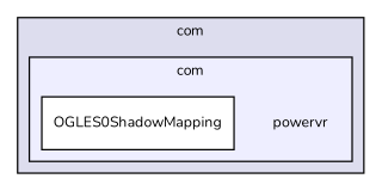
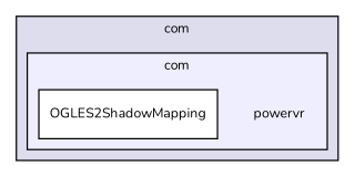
  digraph {
    compound=true
    fontname=Nunito
    node [fontname=Nunito fontsize=10]
    n1 [label=powervr shape=plaintext]
-   n2 [color=black fillcolor=white label=OGLES0ShadowMapping shape=box style=filled]
+   n2 [color=black fillcolor=white label=OGLES2ShadowMapping shape=box style=filled]
    subgraph cluster_1 {
      bgcolor="#ddddee"
      fontsize=10
      label=com
      pencolor=black
      subgraph cluster_2 {
        bgcolor="#eeeeff"
        fontsize=10
        pencolor=black
        n1
        n2
      }
    }
  }
